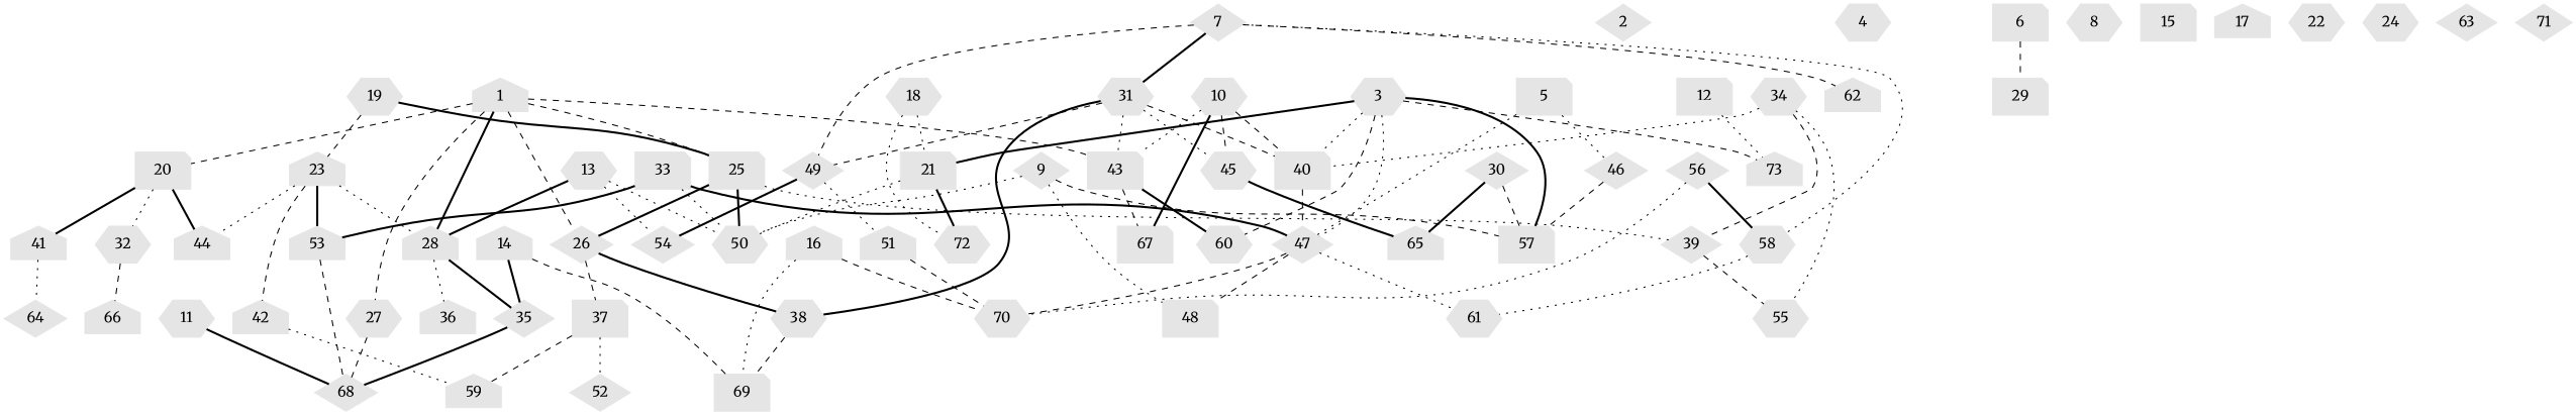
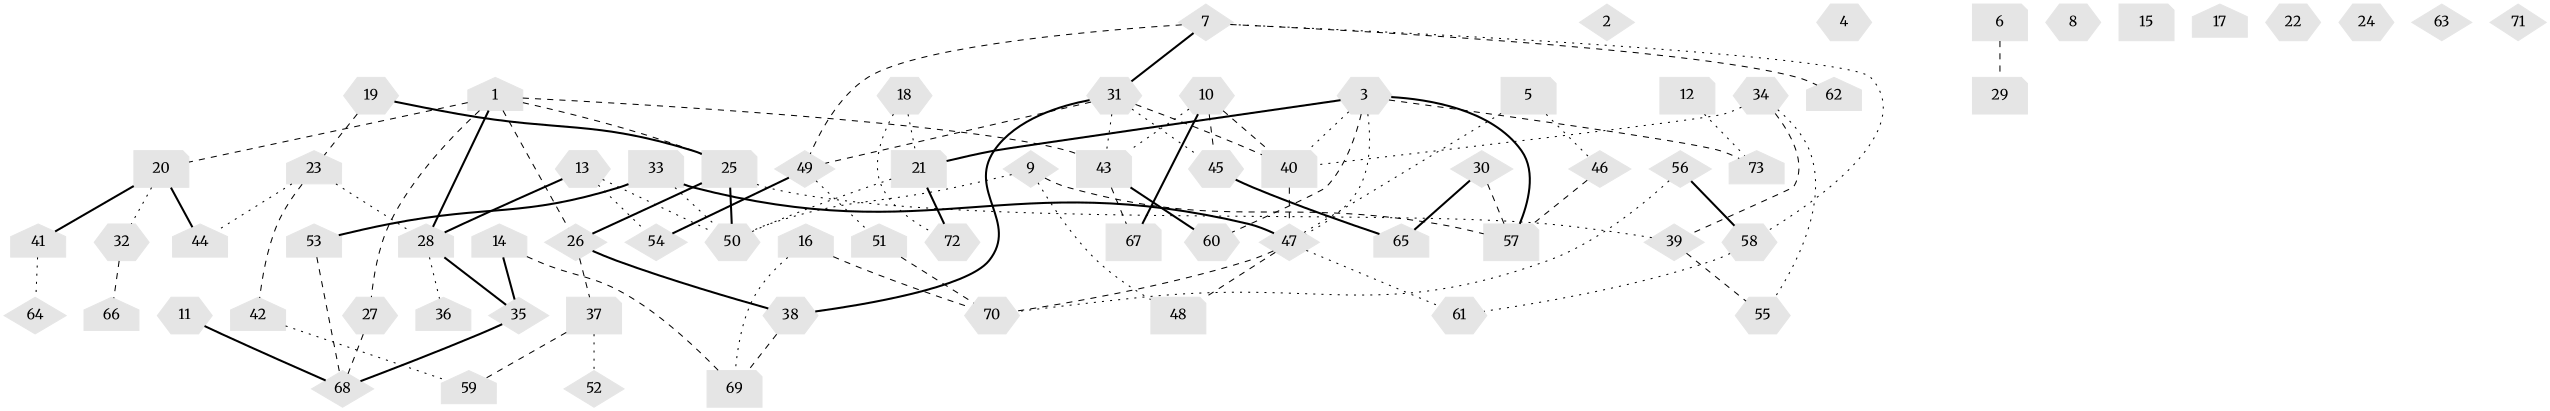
  graph {
    fontname=Merriweather
    node [color=gray90 fontname=Merriweather shape=hexagon style=filled]
    edge [fontname=Merriweather style=dashed]
    1 [shape=house]
    20 [shape=note]
    25 [shape=note]
    26 [shape=diamond]
    27
    28 [shape=house]
    43 [shape=note]
    32
    41 [shape=house]
    44 [shape=house]
    50
    39 [shape=diamond]
    37 [shape=note]
    38
    68 [shape=diamond]
    35 [shape=diamond]
    36 [shape=house]
    60
    67 [shape=note]
    2 [shape=diamond]
    21 [shape=note]
    3
    40 [shape=note]
    47 [shape=diamond]
    57 [shape=note]
    73 [shape=house]
    72
    48 [shape=note]
    70
    61
    4
    5 [shape=note]
    46 [shape=diamond]
    6 [shape=note]
    29 [shape=note]
    7 [shape=diamond]
    31
    49 [shape=diamond]
    58
    62 [shape=house]
    45
    54 [shape=diamond]
    51 [shape=house]
    8
    9 [shape=diamond]
    10
    65 [shape=house]
    11
    12 [shape=note]
    13
    14 [shape=house]
    69 [shape=note]
    15 [shape=note]
    16 [shape=house]
    17 [shape=house]
    18
    19
    23 [shape=house]
    42 [shape=house]
    53 [shape=house]
    66 [shape=house]
    64 [shape=diamond]
    22
    59 [shape=house]
    24
    55
    52 [shape=diamond]
    30 [shape=diamond]
    33 [shape=note]
    34
    56 [shape=diamond]
    63 [shape=diamond]
    71 [shape=diamond]
    1 -- 20
    1 -- 25
    1 -- 26
    1 -- 27
    1 -- 28 [style=bold]
    1 -- 43
    20 -- 32 [style=dotted]
    20 -- 41 [style=bold]
    20 -- 44 [style=bold]
    25 -- 26 [style=bold]
    25 -- 50 [style=bold]
    25 -- 39 [style=dotted]
    26 -- 37
    26 -- 38 [style=bold]
    27 -- 68
    28 -- 35 [style=bold]
    28 -- 36 [style=dotted]
    43 -- 60 [style=bold]
    43 -- 67
    32 -- 66
    41 -- 64 [style=dotted]
    39 -- 55
    37 -- 59
    37 -- 52 [style=dotted]
    38 -- 69
    35 -- 68 [style=bold]
    21 -- 50 [style=dotted]
    21 -- 72 [style=bold]
    3 -- 60
    3 -- 21 [style=bold]
    3 -- 40 [style=dotted]
    3 -- 47 [style=dotted]
    3 -- 57 [style=bold]
    3 -- 73
    40 -- 47
    47 -- 48
    47 -- 70
    47 -- 61 [style=dotted]
    5 -- 47 [style=dotted]
    5 -- 46 [style=dotted]
    46 -- 57
    6 -- 29
    7 -- 31 [style=bold]
    7 -- 49
    7 -- 58 [style=dotted]
    7 -- 62
    31 -- 43 [style=dotted]
    31 -- 38 [style=bold]
    31 -- 40
    31 -- 49
    31 -- 45 [style=dotted]
    49 -- 54 [style=bold]
    49 -- 51 [style=dotted]
    58 -- 61 [style=dotted]
    45 -- 65 [style=bold]
    51 -- 70
    9 -- 50 [style=dotted]
    9 -- 57
    9 -- 48 [style=dotted]
    10 -- 43 [style=dotted]
    10 -- 67 [style=bold]
    10 -- 40
    10 -- 45
    11 -- 68 [style=bold]
    12 -- 73 [style=dotted]
    13 -- 28 [style=bold]
    13 -- 50 [style=dotted]
    13 -- 54 [style=dotted]
    14 -- 35 [style=bold]
    14 -- 69
    16 -- 70
    16 -- 69 [style=dotted]
    18 -- 21 [style=dotted]
    18 -- 72 [style=dotted]
    19 -- 25 [style=bold]
    19 -- 23
    23 -- 28 [style=dotted]
    23 -- 44 [style=dotted]
    23 -- 42
-   23 -- 53 [style=bold]
    42 -- 59 [style=dotted]
    53 -- 68
    30 -- 57
    30 -- 65 [style=bold]
    33 -- 50 [style=dotted]
    33 -- 47 [style=bold]
    33 -- 53 [style=bold]
    34 -- 39
    34 -- 40 [style=dotted]
    34 -- 55 [style=dotted]
    56 -- 70 [style=dotted]
    56 -- 58 [style=bold]
  }
